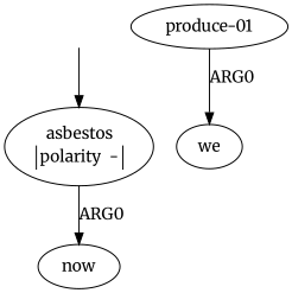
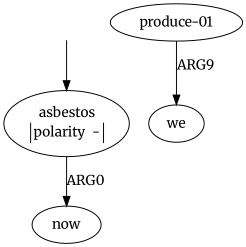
  digraph {
    fontname=Merriweather
    node [fontname=Merriweather]
    edge [fontname=Merriweather]
    top [style=invis]
    n2 [label=<<table align="center" border="0" cellspacing="0"><tr><td colspan="2">asbestos</td></tr><tr><td sides="l" border="1" align="left">polarity</td><td sides="r" border="1" align="left">-</td></tr></table>>]
    n3 [label=<<table align="center" border="0" cellspacing="0"><tr><td colspan="2">now</td></tr></table>>]
    n4 [label=<<table align="center" border="0" cellspacing="0"><tr><td colspan="2">produce-01</td></tr></table>>]
    n5 [label=<<table align="center" border="0" cellspacing="0"><tr><td colspan="2">we</td></tr></table>>]
    top -> n2
    n2 -> n3 [label=ARG0]
-   n4 -> n5 [label=ARG0]
+   n4 -> n5 [label=ARG9]
  }
